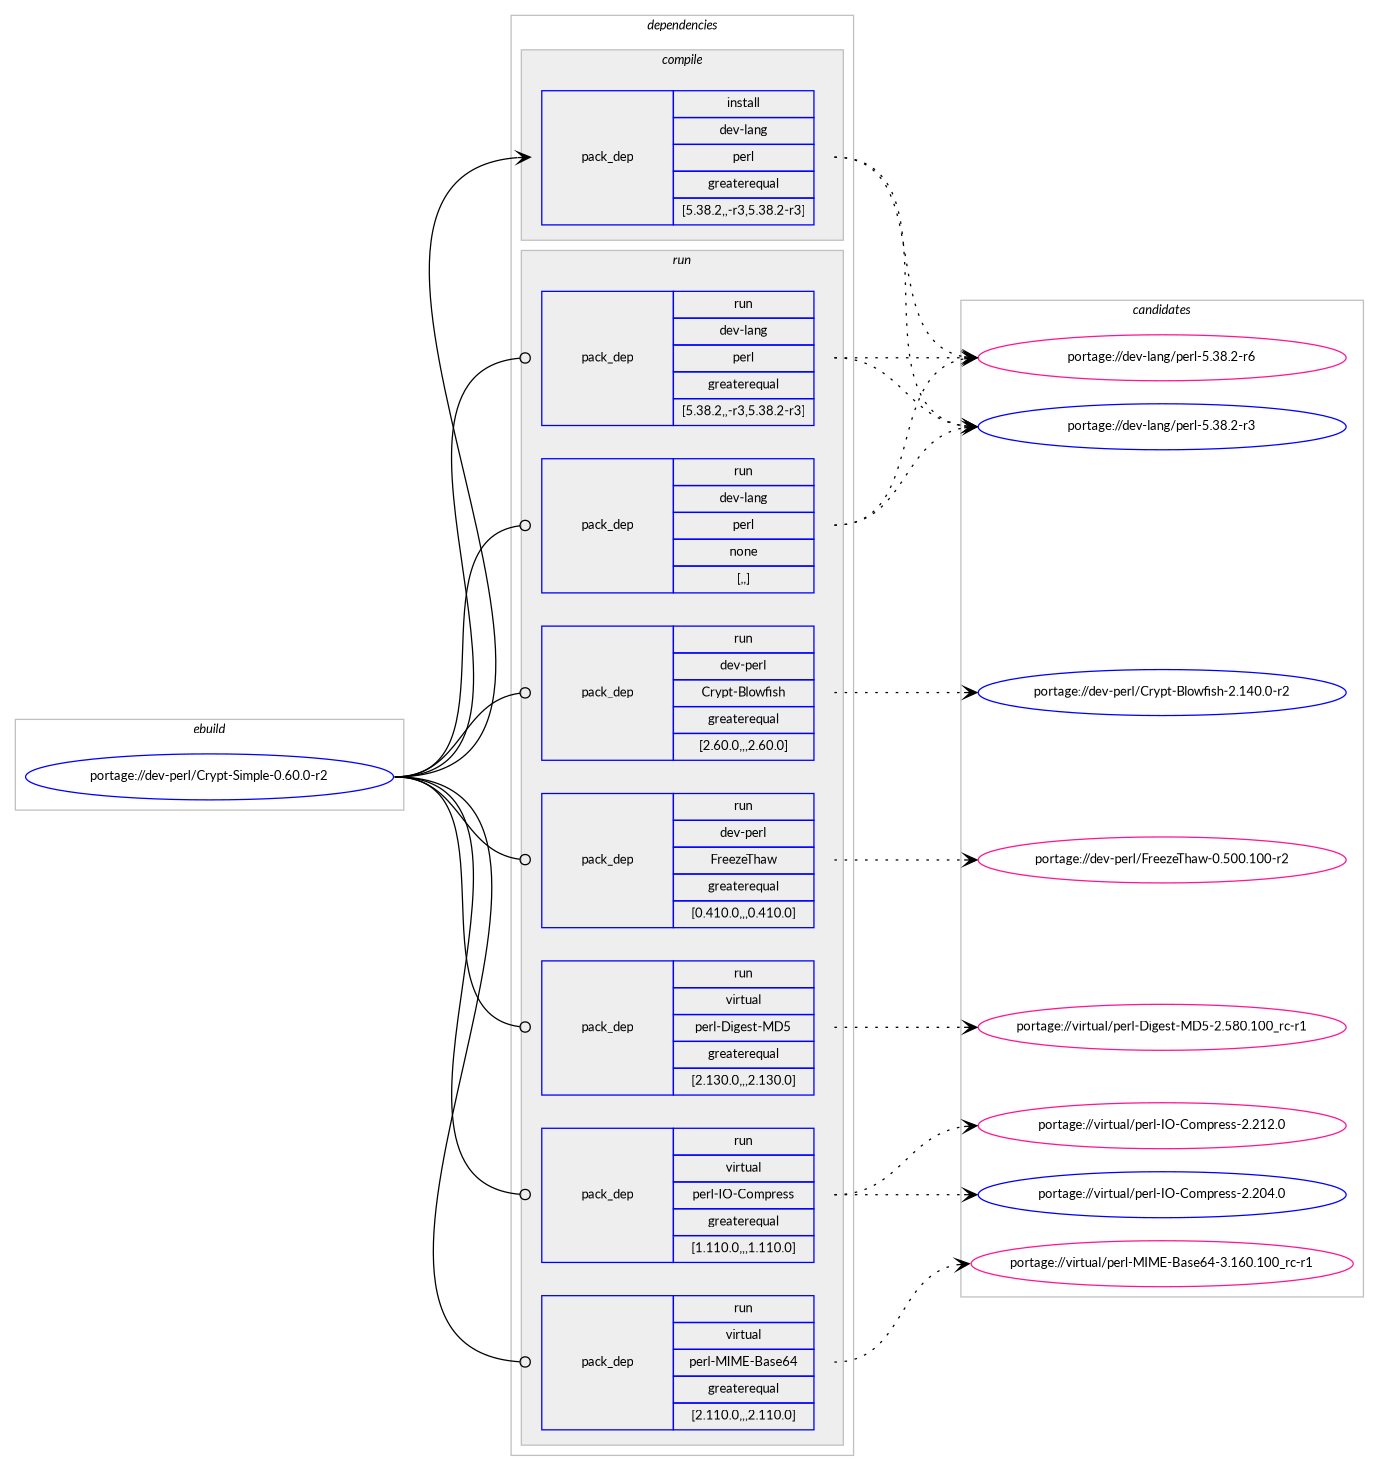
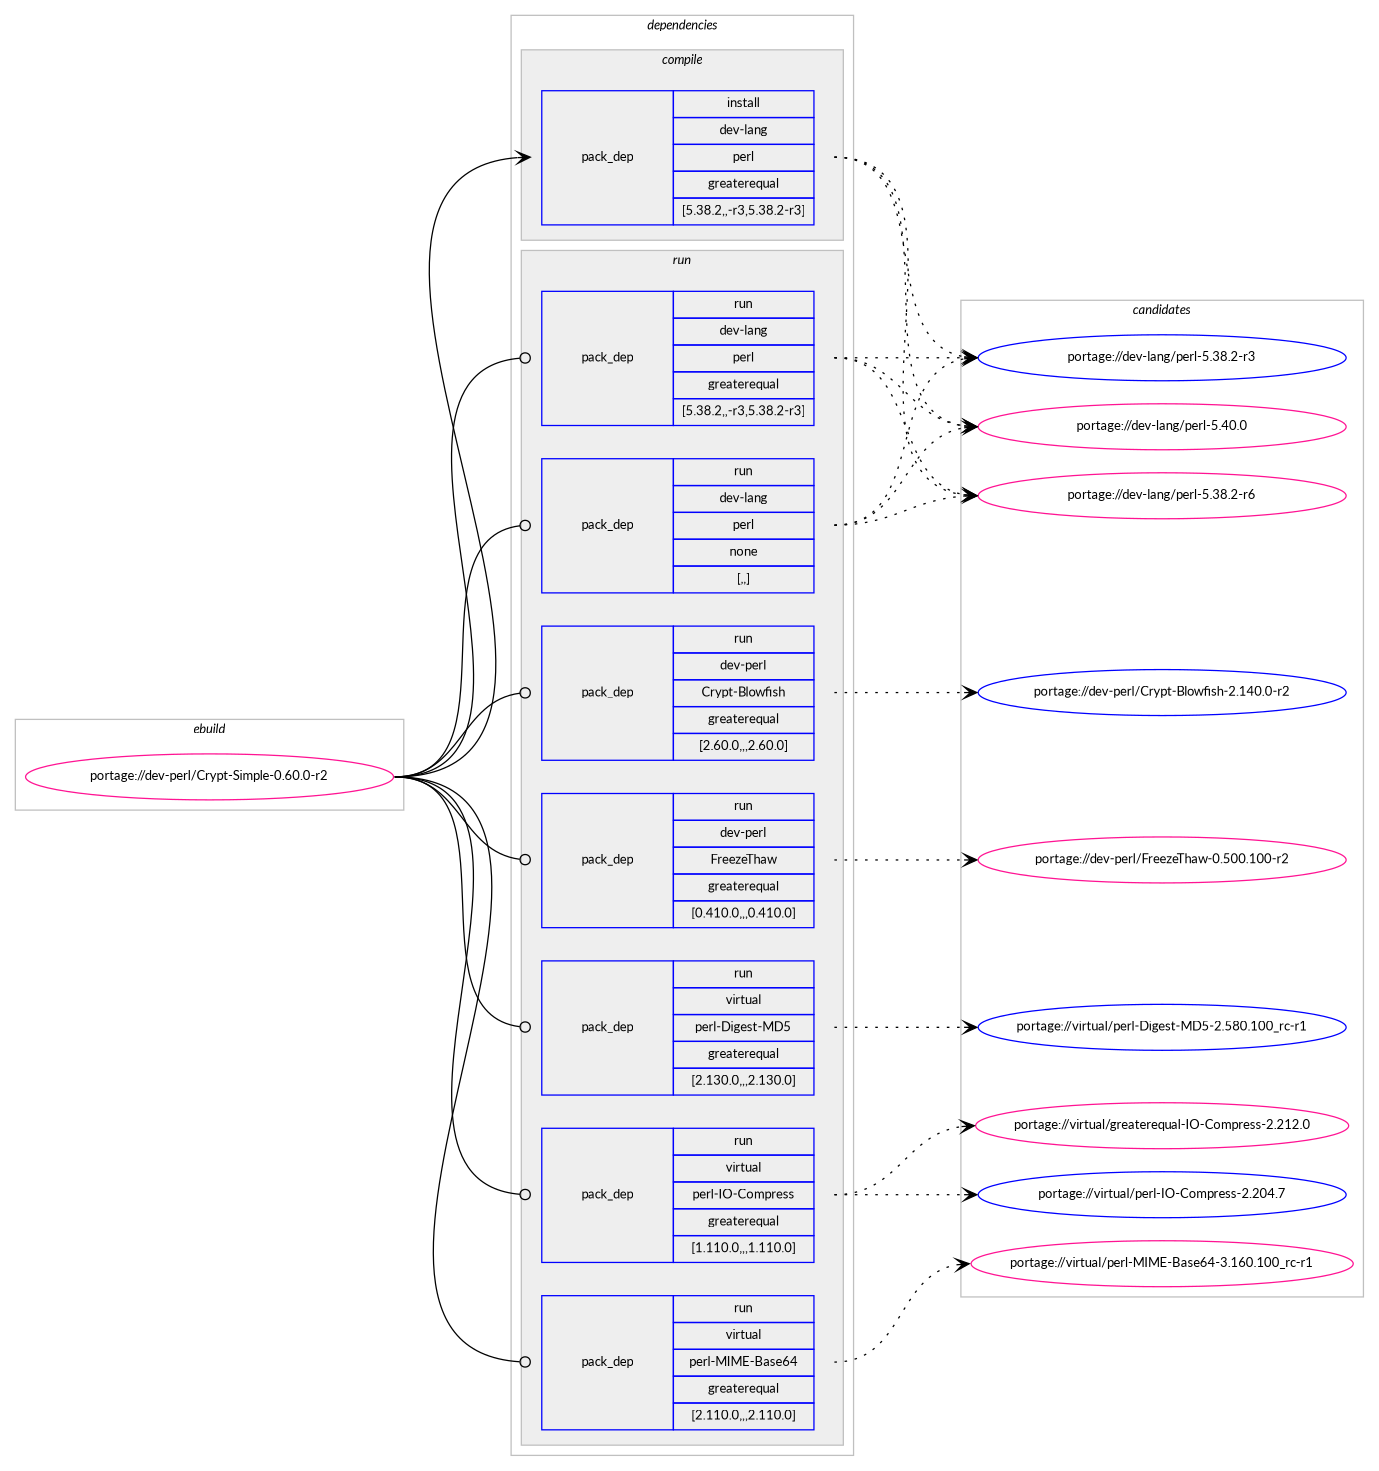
  digraph {
    compound=true
    concentrate=true
    fontname=Lato
    fontsize=10
    newrank=true
    rankdir=LR
    ranksep=1.5
    node [color=blue fontname=Lato fontsize=10]
    edge [arrowhead=vee fontname=Lato headport=w style=dotted tailport=e weight=100]
-   n1 [label="portage://dev-perl/Crypt-Simple-0.60.0-r2" width=4]
+   n1 [color=deeppink label="portage://dev-perl/Crypt-Simple-0.60.0-r2" width=4]
    n2 [label=<<TABLE BORDER="0" CELLBORDER="1" CELLSPACING="0" CELLPADDING="4" WIDTH="220"><TR><TD ROWSPAN="6" CELLPADDING="30">pack_dep</TD></TR><TR><TD WIDTH="110">install</TD></TR><TR><TD>dev-lang</TD></TR><TR><TD>perl</TD></TR><TR><TD>greaterequal</TD></TR><TR><TD>[5.38.2,,-r3,5.38.2-r3]</TD></TR></TABLE>> shape=none]
    n3 [label=<<TABLE BORDER="0" CELLBORDER="1" CELLSPACING="0" CELLPADDING="4" WIDTH="220"><TR><TD ROWSPAN="6" CELLPADDING="30">pack_dep</TD></TR><TR><TD WIDTH="110">run</TD></TR><TR><TD>dev-lang</TD></TR><TR><TD>perl</TD></TR><TR><TD>greaterequal</TD></TR><TR><TD>[5.38.2,,-r3,5.38.2-r3]</TD></TR></TABLE>> shape=none]
    n4 [label=<<TABLE BORDER="0" CELLBORDER="1" CELLSPACING="0" CELLPADDING="4" WIDTH="220"><TR><TD ROWSPAN="6" CELLPADDING="30">pack_dep</TD></TR><TR><TD WIDTH="110">run</TD></TR><TR><TD>dev-lang</TD></TR><TR><TD>perl</TD></TR><TR><TD>none</TD></TR><TR><TD>[,,]</TD></TR></TABLE>> shape=none]
    n5 [label=<<TABLE BORDER="0" CELLBORDER="1" CELLSPACING="0" CELLPADDING="4" WIDTH="220"><TR><TD ROWSPAN="6" CELLPADDING="30">pack_dep</TD></TR><TR><TD WIDTH="110">run</TD></TR><TR><TD>dev-perl</TD></TR><TR><TD>Crypt-Blowfish</TD></TR><TR><TD>greaterequal</TD></TR><TR><TD>[2.60.0,,,2.60.0]</TD></TR></TABLE>> shape=none]
    n6 [label=<<TABLE BORDER="0" CELLBORDER="1" CELLSPACING="0" CELLPADDING="4" WIDTH="220"><TR><TD ROWSPAN="6" CELLPADDING="30">pack_dep</TD></TR><TR><TD WIDTH="110">run</TD></TR><TR><TD>dev-perl</TD></TR><TR><TD>FreezeThaw</TD></TR><TR><TD>greaterequal</TD></TR><TR><TD>[0.410.0,,,0.410.0]</TD></TR></TABLE>> shape=none]
    n7 [label=<<TABLE BORDER="0" CELLBORDER="1" CELLSPACING="0" CELLPADDING="4" WIDTH="220"><TR><TD ROWSPAN="6" CELLPADDING="30">pack_dep</TD></TR><TR><TD WIDTH="110">run</TD></TR><TR><TD>virtual</TD></TR><TR><TD>perl-Digest-MD5</TD></TR><TR><TD>greaterequal</TD></TR><TR><TD>[2.130.0,,,2.130.0]</TD></TR></TABLE>> shape=none]
    n8 [label=<<TABLE BORDER="0" CELLBORDER="1" CELLSPACING="0" CELLPADDING="4" WIDTH="220"><TR><TD ROWSPAN="6" CELLPADDING="30">pack_dep</TD></TR><TR><TD WIDTH="110">run</TD></TR><TR><TD>virtual</TD></TR><TR><TD>perl-IO-Compress</TD></TR><TR><TD>greaterequal</TD></TR><TR><TD>[1.110.0,,,1.110.0]</TD></TR></TABLE>> shape=none]
    n9 [label=<<TABLE BORDER="0" CELLBORDER="1" CELLSPACING="0" CELLPADDING="4" WIDTH="220"><TR><TD ROWSPAN="6" CELLPADDING="30">pack_dep</TD></TR><TR><TD WIDTH="110">run</TD></TR><TR><TD>virtual</TD></TR><TR><TD>perl-MIME-Base64</TD></TR><TR><TD>greaterequal</TD></TR><TR><TD>[2.110.0,,,2.110.0]</TD></TR></TABLE>> shape=none]
+   n10 [color=deeppink label="portage://dev-lang/perl-5.40.0" width=4]
    n11 [color=deeppink label="portage://dev-lang/perl-5.38.2-r6" width=4]
    n12 [label="portage://dev-lang/perl-5.38.2-r3" width=4]
    n13 [label="portage://dev-perl/Crypt-Blowfish-2.140.0-r2" width=4]
    n14 [color=deeppink label="portage://dev-perl/FreezeThaw-0.500.100-r2" width=4]
-   n15 [color=deeppink label="portage://virtual/perl-Digest-MD5-2.580.100_rc-r1" width=4]
-   n16 [color=deeppink label="portage://virtual/perl-IO-Compress-2.212.0" width=4]
-   n17 [label="portage://virtual/perl-IO-Compress-2.204.0" width=4]
+   n15 [label="portage://virtual/perl-Digest-MD5-2.580.100_rc-r1" width=4]
+   n16 [color=deeppink label="portage://virtual/greaterequal-IO-Compress-2.212.0" width=4]
+   n17 [label="portage://virtual/perl-IO-Compress-2.204.7" width=4]
    n18 [color=deeppink label="portage://virtual/perl-MIME-Base64-3.160.100_rc-r1" width=4]
    subgraph cluster_1 {
      color=gray
      label=<<i>ebuild</i>>
      rank=same
      n1
    }
    subgraph cluster_2 {
      color=gray
      label=<<i>dependencies</i>>
      subgraph cluster_3 {
        color=gray
        fillcolor="#eeeeee"
        label=<<i>compile</i>>
        style=filled
        subgraph sub_4 {
          color=gray
          fillcolor="#eeeeee"
          label=<<i>compile</i>>
          style=filled
          n2
        }
      }
      subgraph cluster_5 {
        color=gray
        fillcolor="#eeeeee"
        label=<<i>compile and run</i>>
        style=filled
      }
      subgraph cluster_6 {
        color=gray
        fillcolor="#eeeeee"
        label=<<i>run</i>>
        style=filled
        subgraph sub_7 {
          color=gray
          fillcolor="#eeeeee"
          label=<<i>run</i>>
          style=filled
          n3
        }
        subgraph sub_8 {
          color=gray
          fillcolor="#eeeeee"
          label=<<i>run</i>>
          style=filled
          n4
        }
        subgraph sub_9 {
          color=gray
          fillcolor="#eeeeee"
          label=<<i>run</i>>
          style=filled
          n5
        }
        subgraph sub_10 {
          color=gray
          fillcolor="#eeeeee"
          label=<<i>run</i>>
          style=filled
          n6
        }
        subgraph sub_11 {
          color=gray
          fillcolor="#eeeeee"
          label=<<i>run</i>>
          style=filled
          n7
        }
        subgraph sub_12 {
          color=gray
          fillcolor="#eeeeee"
          label=<<i>run</i>>
          style=filled
          n8
        }
        subgraph sub_13 {
          color=gray
          fillcolor="#eeeeee"
          label=<<i>run</i>>
          style=filled
          n9
        }
      }
    }
    subgraph cluster_14 {
      color=gray
      label=<<i>candidates</i>>
      rank=same
      subgraph sub_15 {
        color=black
        label=<<i>candidates</i>>
        nodesep=1
        rank=same
+       n10
        n11
        n12
      }
      subgraph sub_16 {
        color=black
        label=<<i>candidates</i>>
        nodesep=1
        rank=same
+       n10
        n11
        n12
      }
      subgraph sub_17 {
        color=black
        label=<<i>candidates</i>>
        nodesep=1
        rank=same
+       n10
        n11
        n12
      }
      subgraph sub_18 {
        color=black
        label=<<i>candidates</i>>
        nodesep=1
        rank=same
        n13
      }
      subgraph sub_19 {
        color=black
        label=<<i>candidates</i>>
        nodesep=1
        rank=same
        n14
      }
      subgraph sub_20 {
        color=black
        label=<<i>candidates</i>>
        nodesep=1
        rank=same
        n15
      }
      subgraph sub_21 {
        color=black
        label=<<i>candidates</i>>
        nodesep=1
        rank=same
        n16
        n17
      }
      subgraph sub_22 {
        color=black
        label=<<i>candidates</i>>
        nodesep=1
        rank=same
        n18
      }
    }
    n1 -> n2 [style=solid weight=20]
    n1 -> n3 [arrowhead=odot style=solid weight=20]
    n1 -> n4 [arrowhead=odot style=solid weight=20]
    n1 -> n5 [arrowhead=odot style=solid weight=20]
    n1 -> n6 [arrowhead=odot style=solid weight=20]
    n1 -> n7 [arrowhead=odot style=solid weight=20]
    n1 -> n8 [arrowhead=odot style=solid weight=20]
    n1 -> n9 [arrowhead=odot style=solid weight=20]
+   n2 -> n10
    n2 -> n11
    n2 -> n12
+   n3 -> n10
    n3 -> n11
    n3 -> n12
+   n4 -> n10
    n4 -> n11
    n4 -> n12
    n5 -> n13
    n6 -> n14
    n7 -> n15
    n8 -> n16
    n8 -> n17
    n9 -> n18
  }
